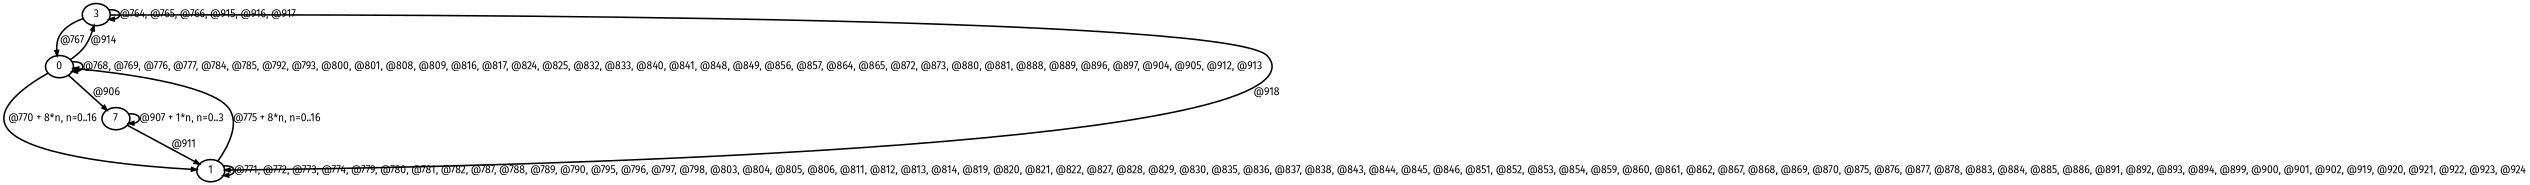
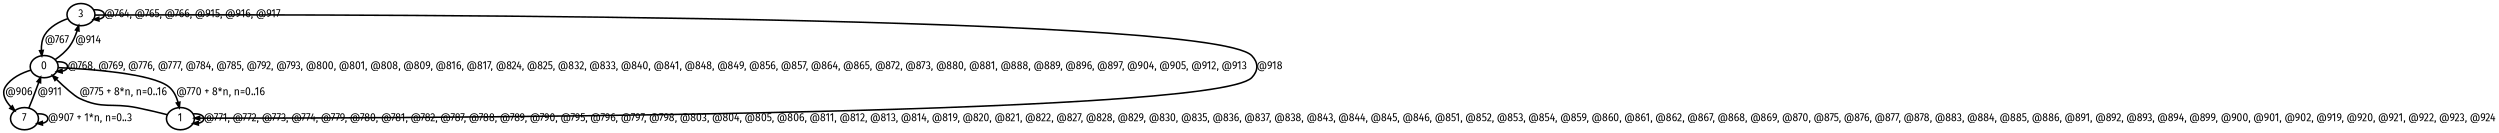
  digraph {
    fontname="Fira Sans"
    node [fontname="Fira Sans" fontsize=20 penwidth=3 shape=oval style=rounded]
    edge [arrowsize=1 color=black fontname="Fira Sans" fontsize=20 penwidth=3 style=bold]
    3
    0
    1
    n4 [label=7]
    3 -> 3 [label="@764, @765, @766, @915, @916, @917"]
    3 -> 0 [label="@767"]
    3 -> 1 [label="@918"]
    0 -> 3 [label="@914"]
    0 -> 0 [label="@768, @769, @776, @777, @784, @785, @792, @793, @800, @801, @808, @809, @816, @817, @824, @825, @832, @833, @840, @841, @848, @849, @856, @857, @864, @865, @872, @873, @880, @881, @888, @889, @896, @897, @904, @905, @912, @913"]
    0 -> 1 [label="@770 + 8*n, n=0..16"]
    0 -> n4 [label="@906"]
    1 -> 0 [label="@775 + 8*n, n=0..16"]
    1 -> 1 [label="@771, @772, @773, @774, @779, @780, @781, @782, @787, @788, @789, @790, @795, @796, @797, @798, @803, @804, @805, @806, @811, @812, @813, @814, @819, @820, @821, @822, @827, @828, @829, @830, @835, @836, @837, @838, @843, @844, @845, @846, @851, @852, @853, @854, @859, @860, @861, @862, @867, @868, @869, @870, @875, @876, @877, @878, @883, @884, @885, @886, @891, @892, @893, @894, @899, @900, @901, @902, @919, @920, @921, @922, @923, @924"]
-   n4 -> 1 [label="@911"]
+   n4 -> 0 [label="@911"]
    n4 -> n4 [label="@907 + 1*n, n=0..3"]
  }
